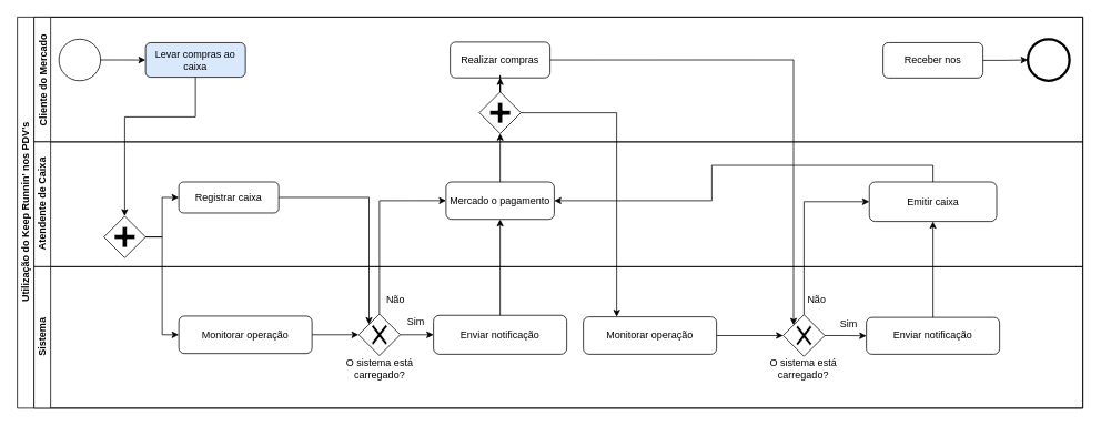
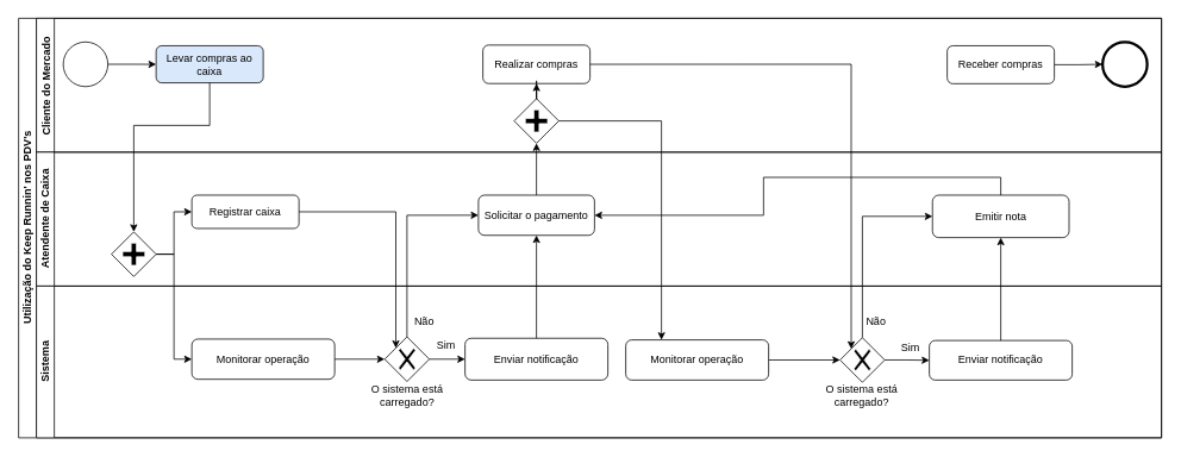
  <mxCell id="0" />
  <mxCell id="1" parent="0" />
  <mxCell id="2" value="Utilização do Keep Runnin' nos PDV's" style="swimlane;html=1;childLayout=stackLayout;resizeParent=1;resizeParentMax=0;horizontal=0;startSize=20;horizontalStack=0;" parent="1" vertex="1"><mxGeometry x="20" y="20" width="1280" height="470" as="geometry" /></mxCell>
  <mxCell id="3" value="Cliente do Mercado" style="swimlane;startSize=20;horizontal=0;" parent="2" vertex="1"><mxGeometry x="20" width="1260" height="150" as="geometry" /></mxCell>
  <mxCell id="4" style="edgeStyle=orthogonalEdgeStyle;rounded=0;orthogonalLoop=1;jettySize=auto;html=1;exitX=1;exitY=0.5;exitDx=0;exitDy=0;entryX=0;entryY=0.5;entryDx=0;entryDy=0;" parent="3" source="11" target="5" edge="1"><mxGeometry relative="1" as="geometry" /></mxCell>
  <mxCell id="5" value="" style="shape=mxgraph.bpmn.shape;html=1;verticalLabelPosition=bottom;labelBackgroundColor=#ffffff;verticalAlign=top;align=center;perimeter=ellipsePerimeter;outlineConnect=0;outline=end;symbol=general;" parent="3" vertex="1"><mxGeometry x="1194" y="26.54" width="50" height="50" as="geometry" /></mxCell>
  <mxCell id="6" value="Realizar compras" style="shape=ext;rounded=1;html=1;whiteSpace=wrap;" parent="3" vertex="1"><mxGeometry x="500" y="30.0" width="120" height="43.09" as="geometry" /></mxCell>
  <mxCell id="7" style="edgeStyle=orthogonalEdgeStyle;rounded=0;orthogonalLoop=1;jettySize=auto;html=1;exitX=1;exitY=0.5;exitDx=0;exitDy=0;" parent="3" source="8" target="10" edge="1"><mxGeometry relative="1" as="geometry" /></mxCell>
  <mxCell id="8" value="" style="shape=mxgraph.bpmn.shape;html=1;verticalLabelPosition=bottom;labelBackgroundColor=#ffffff;verticalAlign=top;align=center;perimeter=ellipsePerimeter;outlineConnect=0;outline=standard;symbol=general;" parent="3" vertex="1"><mxGeometry x="30" y="26.54" width="50" height="50" as="geometry" /></mxCell>
  <mxCell id="9" style="edgeStyle=orthogonalEdgeStyle;rounded=0;orthogonalLoop=1;jettySize=auto;html=1;exitX=0.5;exitY=1;exitDx=0;exitDy=0;" parent="3" source="11" target="11" edge="1"><mxGeometry relative="1" as="geometry" /></mxCell>
  <mxCell id="10" value="Levar compras ao caixa" style="rounded=1;whiteSpace=wrap;html=1;fillColor=#dae8fc;" parent="3" vertex="1"><mxGeometry x="134" y="30.77" width="120" height="41.54" as="geometry" /></mxCell>
- <mxCell id="11" value="Receber nos" style="shape=ext;rounded=1;html=1;whiteSpace=wrap;" parent="3" vertex="1"><mxGeometry x="1020" y="30.77" width="120" height="42.5" as="geometry" /></mxCell>
+ <mxCell id="11" value="Receber compras" style="shape=ext;rounded=1;html=1;whiteSpace=wrap;" parent="3" vertex="1"><mxGeometry x="1020" y="30.77" width="120" height="42.5" as="geometry" /></mxCell>
  <mxCell id="12" style="edgeStyle=orthogonalEdgeStyle;rounded=0;orthogonalLoop=1;jettySize=auto;html=1;exitX=0.5;exitY=0;exitDx=0;exitDy=0;" parent="3" source="13" target="6" edge="1"><mxGeometry relative="1" as="geometry" /></mxCell>
  <mxCell id="13" value="" style="shape=mxgraph.bpmn.shape;html=1;verticalLabelPosition=bottom;labelBackgroundColor=#ffffff;verticalAlign=top;align=center;perimeter=rhombusPerimeter;background=gateway;outlineConnect=0;outline=none;symbol=parallelGw;" parent="3" vertex="1"><mxGeometry x="535" y="90" width="50" height="50" as="geometry" /></mxCell>
  <mxCell id="14" value="Atendente de Caixa" style="swimlane;html=1;startSize=20;horizontal=0;" parent="2" vertex="1"><mxGeometry x="20" y="150" width="1260" height="150" as="geometry" /></mxCell>
- <mxCell id="15" value="Emitir caixa" style="shape=ext;rounded=1;html=1;whiteSpace=wrap;" parent="14" vertex="1"><mxGeometry x="1003.5" y="48.16" width="153" height="47.5" as="geometry" /></mxCell>
- <mxCell id="16" value="Mercado o pagamento" style="shape=ext;rounded=1;html=1;whiteSpace=wrap;" parent="14" vertex="1"><mxGeometry x="495" y="48.16" width="130" height="45" as="geometry" /></mxCell>
+ <mxCell id="15" value="Emitir nota" style="shape=ext;rounded=1;html=1;whiteSpace=wrap;" parent="14" vertex="1"><mxGeometry x="1003.5" y="48.16" width="153" height="47.5" as="geometry" /></mxCell>
+ <mxCell id="16" value="Solicitar o pagamento" style="shape=ext;rounded=1;html=1;whiteSpace=wrap;" parent="14" vertex="1"><mxGeometry x="495" y="48.16" width="130" height="45" as="geometry" /></mxCell>
  <mxCell id="17" style="edgeStyle=orthogonalEdgeStyle;rounded=0;orthogonalLoop=1;jettySize=auto;html=1;entryX=0;entryY=0.5;entryDx=0;entryDy=0;" parent="14" source="19" target="18" edge="1"><mxGeometry relative="1" as="geometry" /></mxCell>
  <mxCell id="18" value="Registrar caixa" style="shape=ext;rounded=1;html=1;whiteSpace=wrap;" parent="14" vertex="1"><mxGeometry x="174" y="48.16" width="120" height="37.3" as="geometry" /></mxCell>
  <mxCell id="19" value="" style="shape=mxgraph.bpmn.shape;html=1;verticalLabelPosition=bottom;labelBackgroundColor=#ffffff;verticalAlign=top;align=center;perimeter=rhombusPerimeter;background=gateway;outlineConnect=0;outline=none;symbol=parallelGw;" parent="14" vertex="1"><mxGeometry x="84" y="89.31" width="50" height="50" as="geometry" /></mxCell>
  <mxCell id="20" value="Sistema" style="swimlane;html=1;startSize=20;horizontal=0;" parent="2" vertex="1"><mxGeometry x="20" y="300" width="1260" height="170" as="geometry" /></mxCell>
  <mxCell id="21" style="edgeStyle=orthogonalEdgeStyle;rounded=0;orthogonalLoop=1;jettySize=auto;html=1;entryX=0;entryY=0.5;entryDx=0;entryDy=0;" parent="20" source="29" target="31" edge="1"><mxGeometry relative="1" as="geometry" /></mxCell>
  <mxCell id="22" style="edgeStyle=orthogonalEdgeStyle;rounded=0;orthogonalLoop=1;jettySize=auto;html=1;" parent="20" source="31" target="32" edge="1"><mxGeometry relative="1" as="geometry" /></mxCell>
  <mxCell id="23" style="edgeStyle=orthogonalEdgeStyle;rounded=0;orthogonalLoop=1;jettySize=auto;html=1;entryX=0;entryY=0.5;entryDx=0;entryDy=0;" parent="20" source="33" target="34" edge="1"><mxGeometry relative="1" as="geometry" /></mxCell>
  <mxCell id="24" value="Não" style="text;html=1;align=center;verticalAlign=middle;resizable=0;points=[];autosize=1;" parent="20" vertex="1"><mxGeometry x="920" y="30" width="40" height="20" as="geometry" /></mxCell>
  <mxCell id="25" value="Não" style="text;html=1;align=center;verticalAlign=middle;resizable=0;points=[];autosize=1;" parent="20" vertex="1"><mxGeometry x="414" y="30" width="40" height="20" as="geometry" /></mxCell>
  <mxCell id="26" value="Sim&amp;nbsp;" style="text;html=1;align=center;verticalAlign=middle;resizable=0;points=[];autosize=1;" parent="20" vertex="1"><mxGeometry x="960" y="59.41" width="40" height="20" as="geometry" /></mxCell>
  <mxCell id="27" value="Sim&amp;nbsp;" style="text;html=1;align=center;verticalAlign=middle;resizable=0;points=[];autosize=1;" parent="20" vertex="1"><mxGeometry x="440" y="55.66" width="40" height="20" as="geometry" /></mxCell>
  <mxCell id="28" style="edgeStyle=orthogonalEdgeStyle;rounded=0;orthogonalLoop=1;jettySize=auto;html=1;" parent="20" source="34" target="30" edge="1"><mxGeometry relative="1" as="geometry" /></mxCell>
  <mxCell id="29" value="Monitorar operação" style="shape=ext;rounded=1;html=1;whiteSpace=wrap;" parent="20" vertex="1"><mxGeometry x="174" y="59.41" width="160" height="45" as="geometry" /></mxCell>
  <mxCell id="30" value="Enviar notificação" style="shape=ext;rounded=1;html=1;whiteSpace=wrap;" parent="20" vertex="1"><mxGeometry x="1000" y="60.99" width="160" height="44.34" as="geometry" /></mxCell>
  <mxCell id="31" value="" style="shape=mxgraph.bpmn.shape;html=1;verticalLabelPosition=bottom;labelBackgroundColor=#ffffff;verticalAlign=top;align=center;perimeter=rhombusPerimeter;background=gateway;outlineConnect=0;outline=none;symbol=exclusiveGw;" parent="20" vertex="1"><mxGeometry x="390" y="56.91" width="50" height="50" as="geometry" /></mxCell>
  <mxCell id="32" value="Enviar notificação" style="shape=ext;rounded=1;html=1;whiteSpace=wrap;" parent="20" vertex="1"><mxGeometry x="480" y="58.49" width="160" height="46.84" as="geometry" /></mxCell>
  <mxCell id="33" value="Monitorar operação" style="shape=ext;rounded=1;html=1;whiteSpace=wrap;" parent="20" vertex="1"><mxGeometry x="660" y="60.33" width="160" height="45" as="geometry" /></mxCell>
  <mxCell id="34" value="" style="shape=mxgraph.bpmn.shape;html=1;verticalLabelPosition=bottom;labelBackgroundColor=#ffffff;verticalAlign=top;align=center;perimeter=rhombusPerimeter;background=gateway;outlineConnect=0;outline=none;symbol=exclusiveGw;" parent="20" vertex="1"><mxGeometry x="900" y="57.83" width="50" height="50" as="geometry" /></mxCell>
  <mxCell id="35" value="O sistema está&lt;br&gt;carregado?" style="text;html=1;align=center;verticalAlign=middle;resizable=0;points=[];autosize=1;" parent="20" vertex="1"><mxGeometry x="365" y="107.83" width="100" height="30" as="geometry" /></mxCell>
  <mxCell id="36" value="O sistema está&lt;br&gt;carregado?" style="text;html=1;align=center;verticalAlign=middle;resizable=0;points=[];autosize=1;" parent="20" vertex="1"><mxGeometry x="874" y="107.83" width="100" height="30" as="geometry" /></mxCell>
  <mxCell id="37" style="edgeStyle=orthogonalEdgeStyle;rounded=0;orthogonalLoop=1;jettySize=auto;html=1;exitX=0.5;exitY=0;exitDx=0;exitDy=0;entryX=0;entryY=0.5;entryDx=0;entryDy=0;" parent="2" source="31" target="16" edge="1"><mxGeometry relative="1" as="geometry" /></mxCell>
  <mxCell id="38" style="edgeStyle=orthogonalEdgeStyle;rounded=0;orthogonalLoop=1;jettySize=auto;html=1;exitX=0.5;exitY=0;exitDx=0;exitDy=0;" parent="2" source="32" target="16" edge="1"><mxGeometry relative="1" as="geometry" /></mxCell>
  <mxCell id="39" style="edgeStyle=orthogonalEdgeStyle;rounded=0;orthogonalLoop=1;jettySize=auto;html=1;exitX=0.5;exitY=0;exitDx=0;exitDy=0;entryX=0;entryY=0.5;entryDx=0;entryDy=0;" parent="2" source="34" target="15" edge="1"><mxGeometry relative="1" as="geometry" /></mxCell>
  <mxCell id="40" style="edgeStyle=orthogonalEdgeStyle;rounded=0;orthogonalLoop=1;jettySize=auto;html=1;exitX=0.5;exitY=0;exitDx=0;exitDy=0;entryX=0.5;entryY=1;entryDx=0;entryDy=0;" parent="2" source="30" target="15" edge="1"><mxGeometry relative="1" as="geometry" /></mxCell>
  <mxCell id="41" style="edgeStyle=orthogonalEdgeStyle;rounded=0;orthogonalLoop=1;jettySize=auto;html=1;exitX=0.5;exitY=0;exitDx=0;exitDy=0;" parent="2" source="15" target="16" edge="1"><mxGeometry relative="1" as="geometry" /></mxCell>
  <mxCell id="42" style="edgeStyle=orthogonalEdgeStyle;rounded=0;orthogonalLoop=1;jettySize=auto;html=1;entryX=0;entryY=0.5;entryDx=0;entryDy=0;" parent="2" source="19" target="29" edge="1"><mxGeometry relative="1" as="geometry" /></mxCell>
  <mxCell id="43" style="edgeStyle=orthogonalEdgeStyle;rounded=0;orthogonalLoop=1;jettySize=auto;html=1;exitX=0.5;exitY=0;exitDx=0;exitDy=0;" parent="2" source="16" target="13" edge="1"><mxGeometry relative="1" as="geometry" /></mxCell>
  <mxCell id="44" style="edgeStyle=orthogonalEdgeStyle;rounded=0;orthogonalLoop=1;jettySize=auto;html=1;exitX=1;exitY=0.5;exitDx=0;exitDy=0;entryX=0.25;entryY=0;entryDx=0;entryDy=0;" parent="2" source="13" target="33" edge="1"><mxGeometry relative="1" as="geometry" /></mxCell>
  <mxCell id="45" style="edgeStyle=orthogonalEdgeStyle;rounded=0;orthogonalLoop=1;jettySize=auto;html=1;exitX=0.5;exitY=1;exitDx=0;exitDy=0;entryX=0.5;entryY=0;entryDx=0;entryDy=0;" parent="2" source="10" target="19" edge="1"><mxGeometry relative="1" as="geometry"><Array as="points"><mxPoint x="214" y="120" /><mxPoint x="129" y="120" /></Array></mxGeometry></mxCell>
  <mxCell id="46" style="edgeStyle=orthogonalEdgeStyle;rounded=0;orthogonalLoop=1;jettySize=auto;html=1;exitX=1;exitY=0.5;exitDx=0;exitDy=0;entryX=0.25;entryY=0.25;entryDx=0;entryDy=0;entryPerimeter=0;" parent="2" source="18" target="31" edge="1"><mxGeometry relative="1" as="geometry" /></mxCell>
  <mxCell id="47" style="edgeStyle=orthogonalEdgeStyle;rounded=0;orthogonalLoop=1;jettySize=auto;html=1;exitX=1;exitY=0.5;exitDx=0;exitDy=0;entryX=0.25;entryY=0.25;entryDx=0;entryDy=0;entryPerimeter=0;" parent="2" source="6" target="34" edge="1"><mxGeometry relative="1" as="geometry" /></mxCell>
